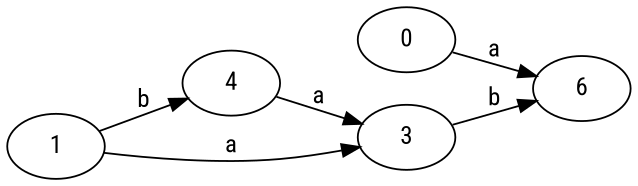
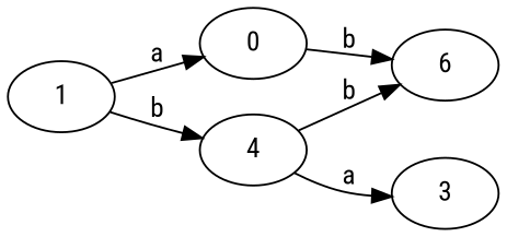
  strict digraph {
    fontname="Roboto Condensed"
    rankdir=LR
    node [fontname="Roboto Condensed"]
    edge [fontname="Roboto Condensed"]
    0
    6
    4
    3
    1
-   0 -> 6 [label=a]
-   3 -> 6 [label=b]
+   0 -> 6 [label=b]
+   4 -> 6 [label=b]
    4 -> 3 [label=a]
    1 -> 4 [label=b]
-   1 -> 3 [label=a]
+   1 -> 0 [label=a]
  }
